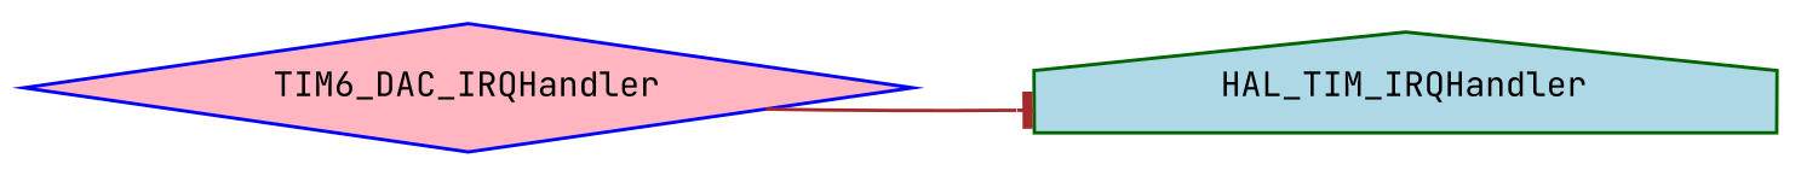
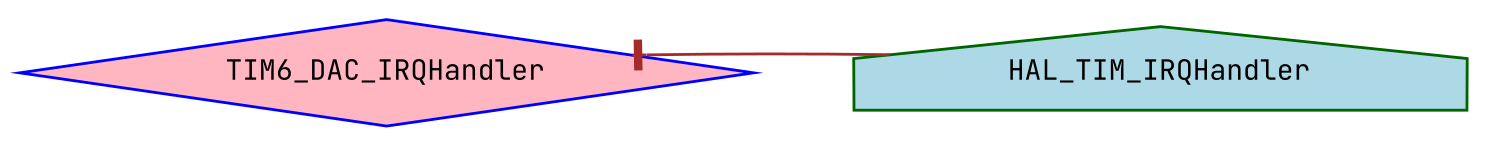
  digraph {
    rankdir=LR
    fontname="JetBrains Mono"
    node [fontname="JetBrains Mono" fontsize=10 style=filled]
    n1 [color=blue fillcolor=lightpink fontcolor=black height=0.2 label=TIM6_DAC_IRQHandler shape=diamond width=0.4]
    n2 [color=darkgreen fillcolor=lightblue height=0.2 label=HAL_TIM_IRQHandler shape=house width=0.4]
-   n1 -> n2 [color=brown fontname="JetBrains Mono" fontsize=10 labelfontname=Helvetica labelfontsize=10 style=solid arrowhead=tee]
+   n2 -> n1 [color=brown fontname="JetBrains Mono" fontsize=10 labelfontname=Helvetica labelfontsize=10 style=solid arrowhead=tee]
  }
